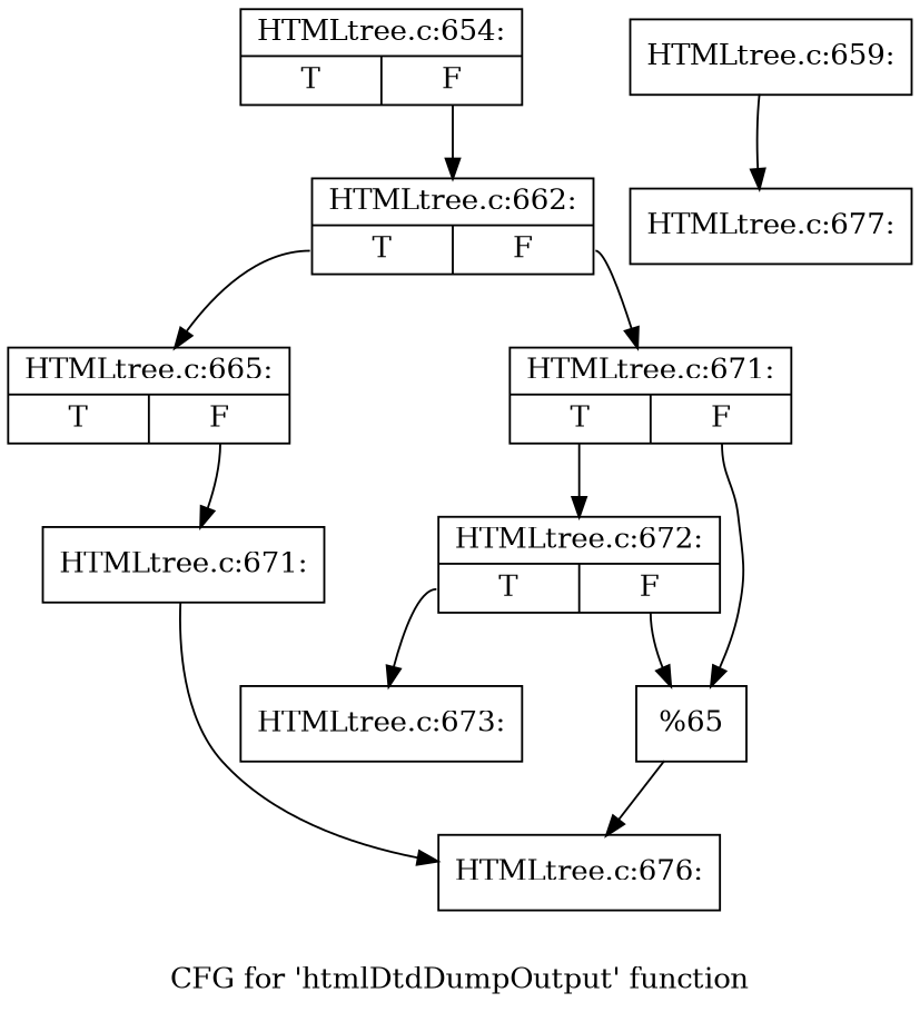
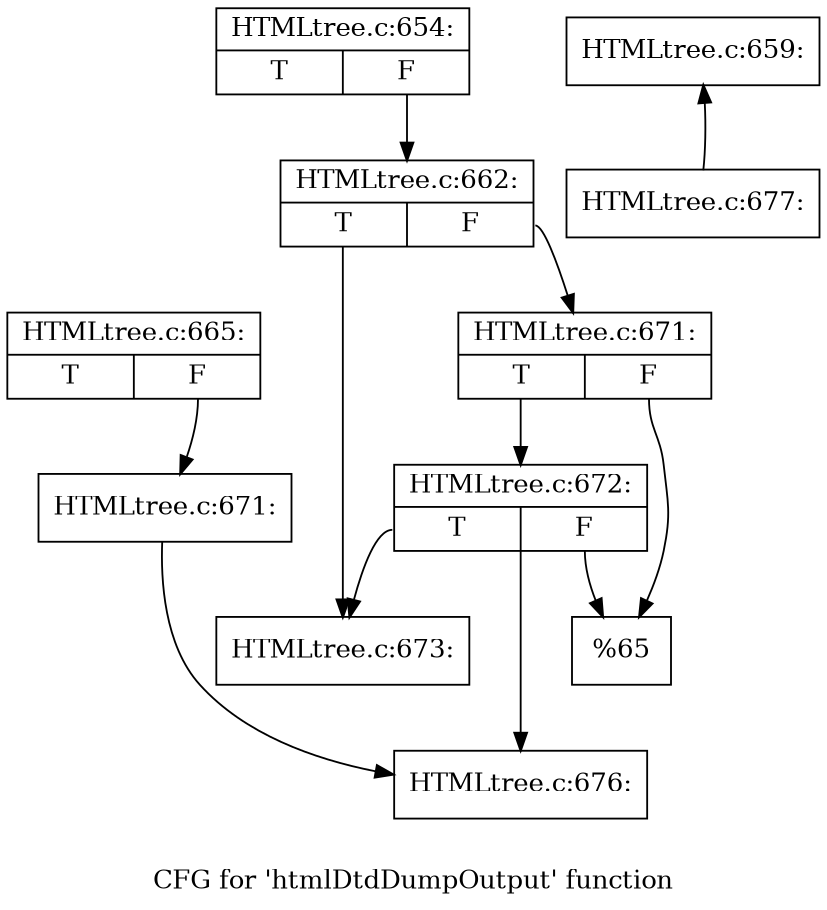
  digraph {
    label="CFG for 'htmlDtdDumpOutput' function"
    node [shape=record]
    edge [tailport=s1]
    n1 [label="{HTMLtree.c:654:|{<s0>T|<s1>F}}"]
    n2 [label="{HTMLtree.c:662:|{<s0>T|<s1>F}}"]
    n3 [label="{HTMLtree.c:659:}"]
    n4 [label="{HTMLtree.c:677:}"]
    n5 [label="{HTMLtree.c:665:|{<s0>T|<s1>F}}"]
    n6 [label="{HTMLtree.c:671:|{<s0>T|<s1>F}}"]
    n7 [label="{HTMLtree.c:671:}"]
    n8 [label="{HTMLtree.c:672:|{<s0>T|<s1>F}}"]
    n9 [label="{%65}"]
    n10 [label="{HTMLtree.c:676:}"]
    n11 [label="{HTMLtree.c:673:}"]
    n1 -> n2
-   n2 -> n5 [tailport=s0]
+   n2 -> n11 [tailport=s0]
    n2 -> n6
-   n3 -> n4 [tailport=""]
+   n4 -> n3 [tailport=""]
    n5 -> n7
    n6 -> n8 [tailport=s0]
    n6 -> n9
    n7 -> n10 [tailport=""]
    n8 -> n9
    n8 -> n11 [tailport=s0]
-   n9 -> n10 [tailport=""]
+   n8 -> n10 [tailport=""]
  }
